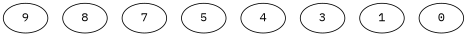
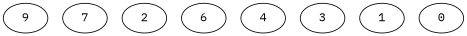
  digraph {
    fontname="IBM Plex Mono"
    node [Processor=3 Start=0 Weight=10 fontname="IBM Plex Mono"]
    9 [Start=13 Weight=4]
-   8 [Processor=1 Start=10 Weight=6]
    7 [Processor=2 Start=13 Weight=3]
-   5 [Processor=2 Start=3]
+   2 [Start=4 Weight=9]
+   6 [Weight=4]
    4 [Processor=2 Weight=3]
    3 [Processor=0 Start=6]
    1 [Processor=1]
    0 [Processor=0 Weight=6]
  }
